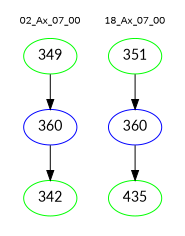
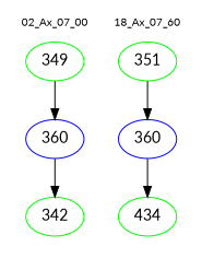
  digraph {
    fontname=Lato
    node [color=green fontname=Lato]
    edge [color=black fontname=Lato]
    n1 [label=349]
    n2 [color=blue label=360]
    n3 [label=342]
    n4 [label=351]
    n5 [color=blue label=360]
-   n6 [label=435]
+   n6 [label=434]
    subgraph cluster_1 {
      color=white
      fontsize=10
      label="02_Ax_07_00"
      n1
      n2
      n3
    }
    subgraph cluster_2 {
      color=white
      fontsize=10
-     label="18_Ax_07_00"
+     label="18_Ax_07_60"
      n4
      n5
      n6
    }
    n1 -> n2
    n2 -> n3
    n4 -> n5
    n5 -> n6
  }
